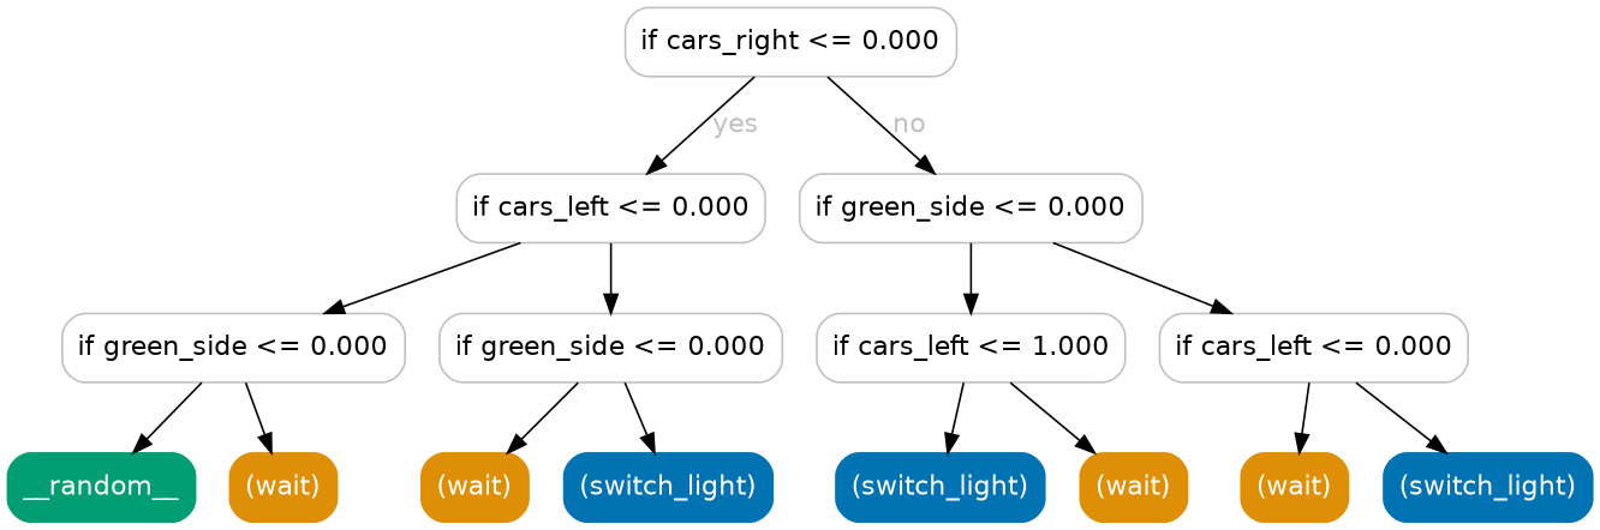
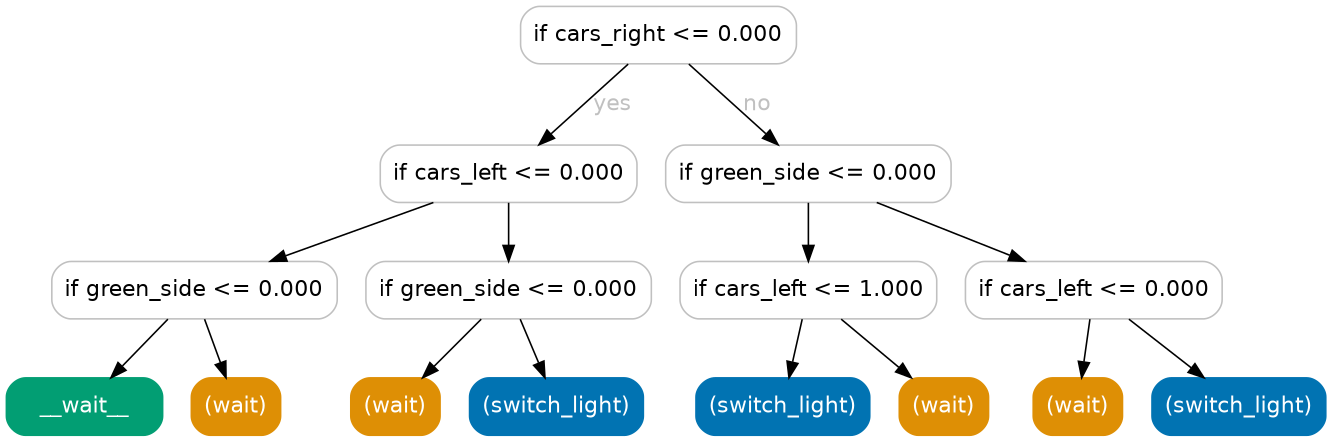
  digraph {
    node [color=gray fillcolor=white fontname=helvetica shape=box style="filled, rounded" fontcolor=white]
    edge [fontcolor=gray fontname=helvetica]
    n1 [height=0.5 label="if cars_right <= 0.000" width=2.4028 fontcolor=""]
    n2 [height=0.5 label="if cars_left <= 0.000" width=2.2361 fontcolor=""]
    n3 [height=0.5 label="if green_side <= 0.000" width=2.4861 fontcolor=""]
    n4 [height=0.5 label="if green_side <= 0.000" width=2.4861 fontcolor=""]
    n5 [height=0.5 label="if green_side <= 0.000" width=2.4861 fontcolor=""]
    n6 [height=0.5 label="if cars_left <= 1.000" width=2.2361 fontcolor=""]
    n7 [height=0.5 label="if cars_left <= 0.000" width=2.2361 fontcolor=""]
-   n8 [color="#029e73" fillcolor="#029e73" height=0.5 label=__random__ width=1.3611]
+   n8 [color="#029e73" fillcolor="#029e73" height=0.5 label=__wait__ width=1.3611]
    n9 [color="#de8f05" fillcolor="#de8f05" height=0.5 label="(wait)" width=0.77778]
    n10 [color="#de8f05" fillcolor="#de8f05" height=0.5 label="(wait)" width=0.77778]
    n11 [color="#0173b2" fillcolor="#0173b2" height=0.5 label="(switch_light)" width=1.5139]
    n12 [color="#0173b2" fillcolor="#0173b2" height=0.5 label="(switch_light)" width=1.5139]
    n13 [color="#de8f05" fillcolor="#de8f05" height=0.5 label="(wait)" width=0.77778]
    n14 [color="#de8f05" fillcolor="#de8f05" height=0.5 label="(wait)" width=0.77778]
    n15 [color="#0173b2" fillcolor="#0173b2" height=0.5 label="(switch_light)" width=1.5139]
    n1 -> n2 [label=yes]
    n1 -> n3 [label=no]
    n2 -> n4
    n2 -> n5
    n3 -> n6
    n3 -> n7
    n4 -> n8
    n4 -> n9
    n5 -> n10
    n5 -> n11
    n6 -> n12
    n6 -> n13
    n7 -> n14
    n7 -> n15
  }
